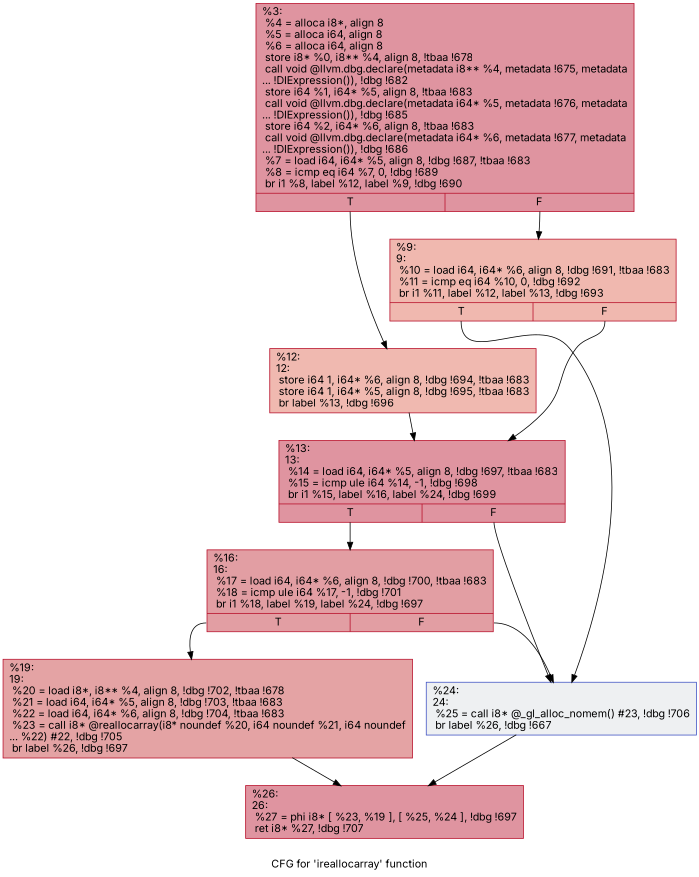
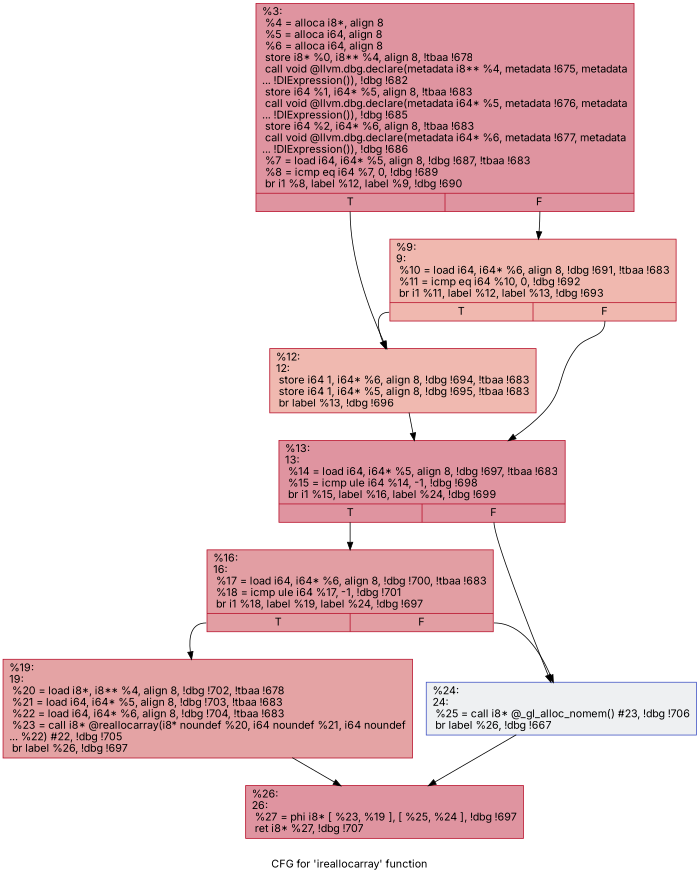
  digraph {
    fontname=Inter
    label="CFG for 'ireallocarray' function"
    node [color="#b70d28ff" fillcolor="#b70d2870" fontname=Inter shape=record style=filled]
    edge [fontname=Inter tailport=s0]
    n1 [label="{%3:\l  %4 = alloca i8*, align 8\l  %5 = alloca i64, align 8\l  %6 = alloca i64, align 8\l  store i8* %0, i8** %4, align 8, !tbaa !678\l  call void @llvm.dbg.declare(metadata i8** %4, metadata !675, metadata\l... !DIExpression()), !dbg !682\l  store i64 %1, i64* %5, align 8, !tbaa !683\l  call void @llvm.dbg.declare(metadata i64* %5, metadata !676, metadata\l... !DIExpression()), !dbg !685\l  store i64 %2, i64* %6, align 8, !tbaa !683\l  call void @llvm.dbg.declare(metadata i64* %6, metadata !677, metadata\l... !DIExpression()), !dbg !686\l  %7 = load i64, i64* %5, align 8, !dbg !687, !tbaa !683\l  %8 = icmp eq i64 %7, 0, !dbg !689\l  br i1 %8, label %12, label %9, !dbg !690\l|{<s0>T|<s1>F}}"]
    n2 [fillcolor="#de614d70" label="{%12:\l12:                                               \l  store i64 1, i64* %6, align 8, !dbg !694, !tbaa !683\l  store i64 1, i64* %5, align 8, !dbg !695, !tbaa !683\l  br label %13, !dbg !696\l}"]
    n3 [fillcolor="#dc5d4a70" label="{%9:\l9:                                                \l  %10 = load i64, i64* %6, align 8, !dbg !691, !tbaa !683\l  %11 = icmp eq i64 %10, 0, !dbg !692\l  br i1 %11, label %12, label %13, !dbg !693\l|{<s0>T|<s1>F}}"]
    n4 [label="{%13:\l13:                                               \l  %14 = load i64, i64* %5, align 8, !dbg !697, !tbaa !683\l  %15 = icmp ule i64 %14, -1, !dbg !698\l  br i1 %15, label %16, label %24, !dbg !699\l|{<s0>T|<s1>F}}"]
    n5 [fillcolor="#be242e70" label="{%16:\l16:                                               \l  %17 = load i64, i64* %6, align 8, !dbg !700, !tbaa !683\l  %18 = icmp ule i64 %17, -1, !dbg !701\l  br i1 %18, label %19, label %24, !dbg !697\l|{<s0>T|<s1>F}}"]
    n6 [color="#3d50c3ff" fillcolor="#d9dce170" label="{%24:\l24:                                               \l  %25 = call i8* @_gl_alloc_nomem() #23, !dbg !706\l  br label %26, !dbg !667\l}"]
    n7 [fillcolor="#c32e3170" label="{%19:\l19:                                               \l  %20 = load i8*, i8** %4, align 8, !dbg !702, !tbaa !678\l  %21 = load i64, i64* %5, align 8, !dbg !703, !tbaa !683\l  %22 = load i64, i64* %6, align 8, !dbg !704, !tbaa !683\l  %23 = call i8* @reallocarray(i8* noundef %20, i64 noundef %21, i64 noundef\l... %22) #22, !dbg !705\l  br label %26, !dbg !697\l}"]
    n8 [label="{%26:\l26:                                               \l  %27 = phi i8* [ %23, %19 ], [ %25, %24 ], !dbg !697\l  ret i8* %27, !dbg !707\l}"]
    n1 -> n2
    n1 -> n3 [tailport=s1]
    n2 -> n4
-   n3 -> n6
+   n3 -> n2
    n3 -> n4 [tailport=s1]
    n4 -> n5
    n4 -> n6 [tailport=s1]
    n5 -> n6 [tailport=s1]
    n5 -> n7
    n6 -> n8
    n7 -> n8
  }
